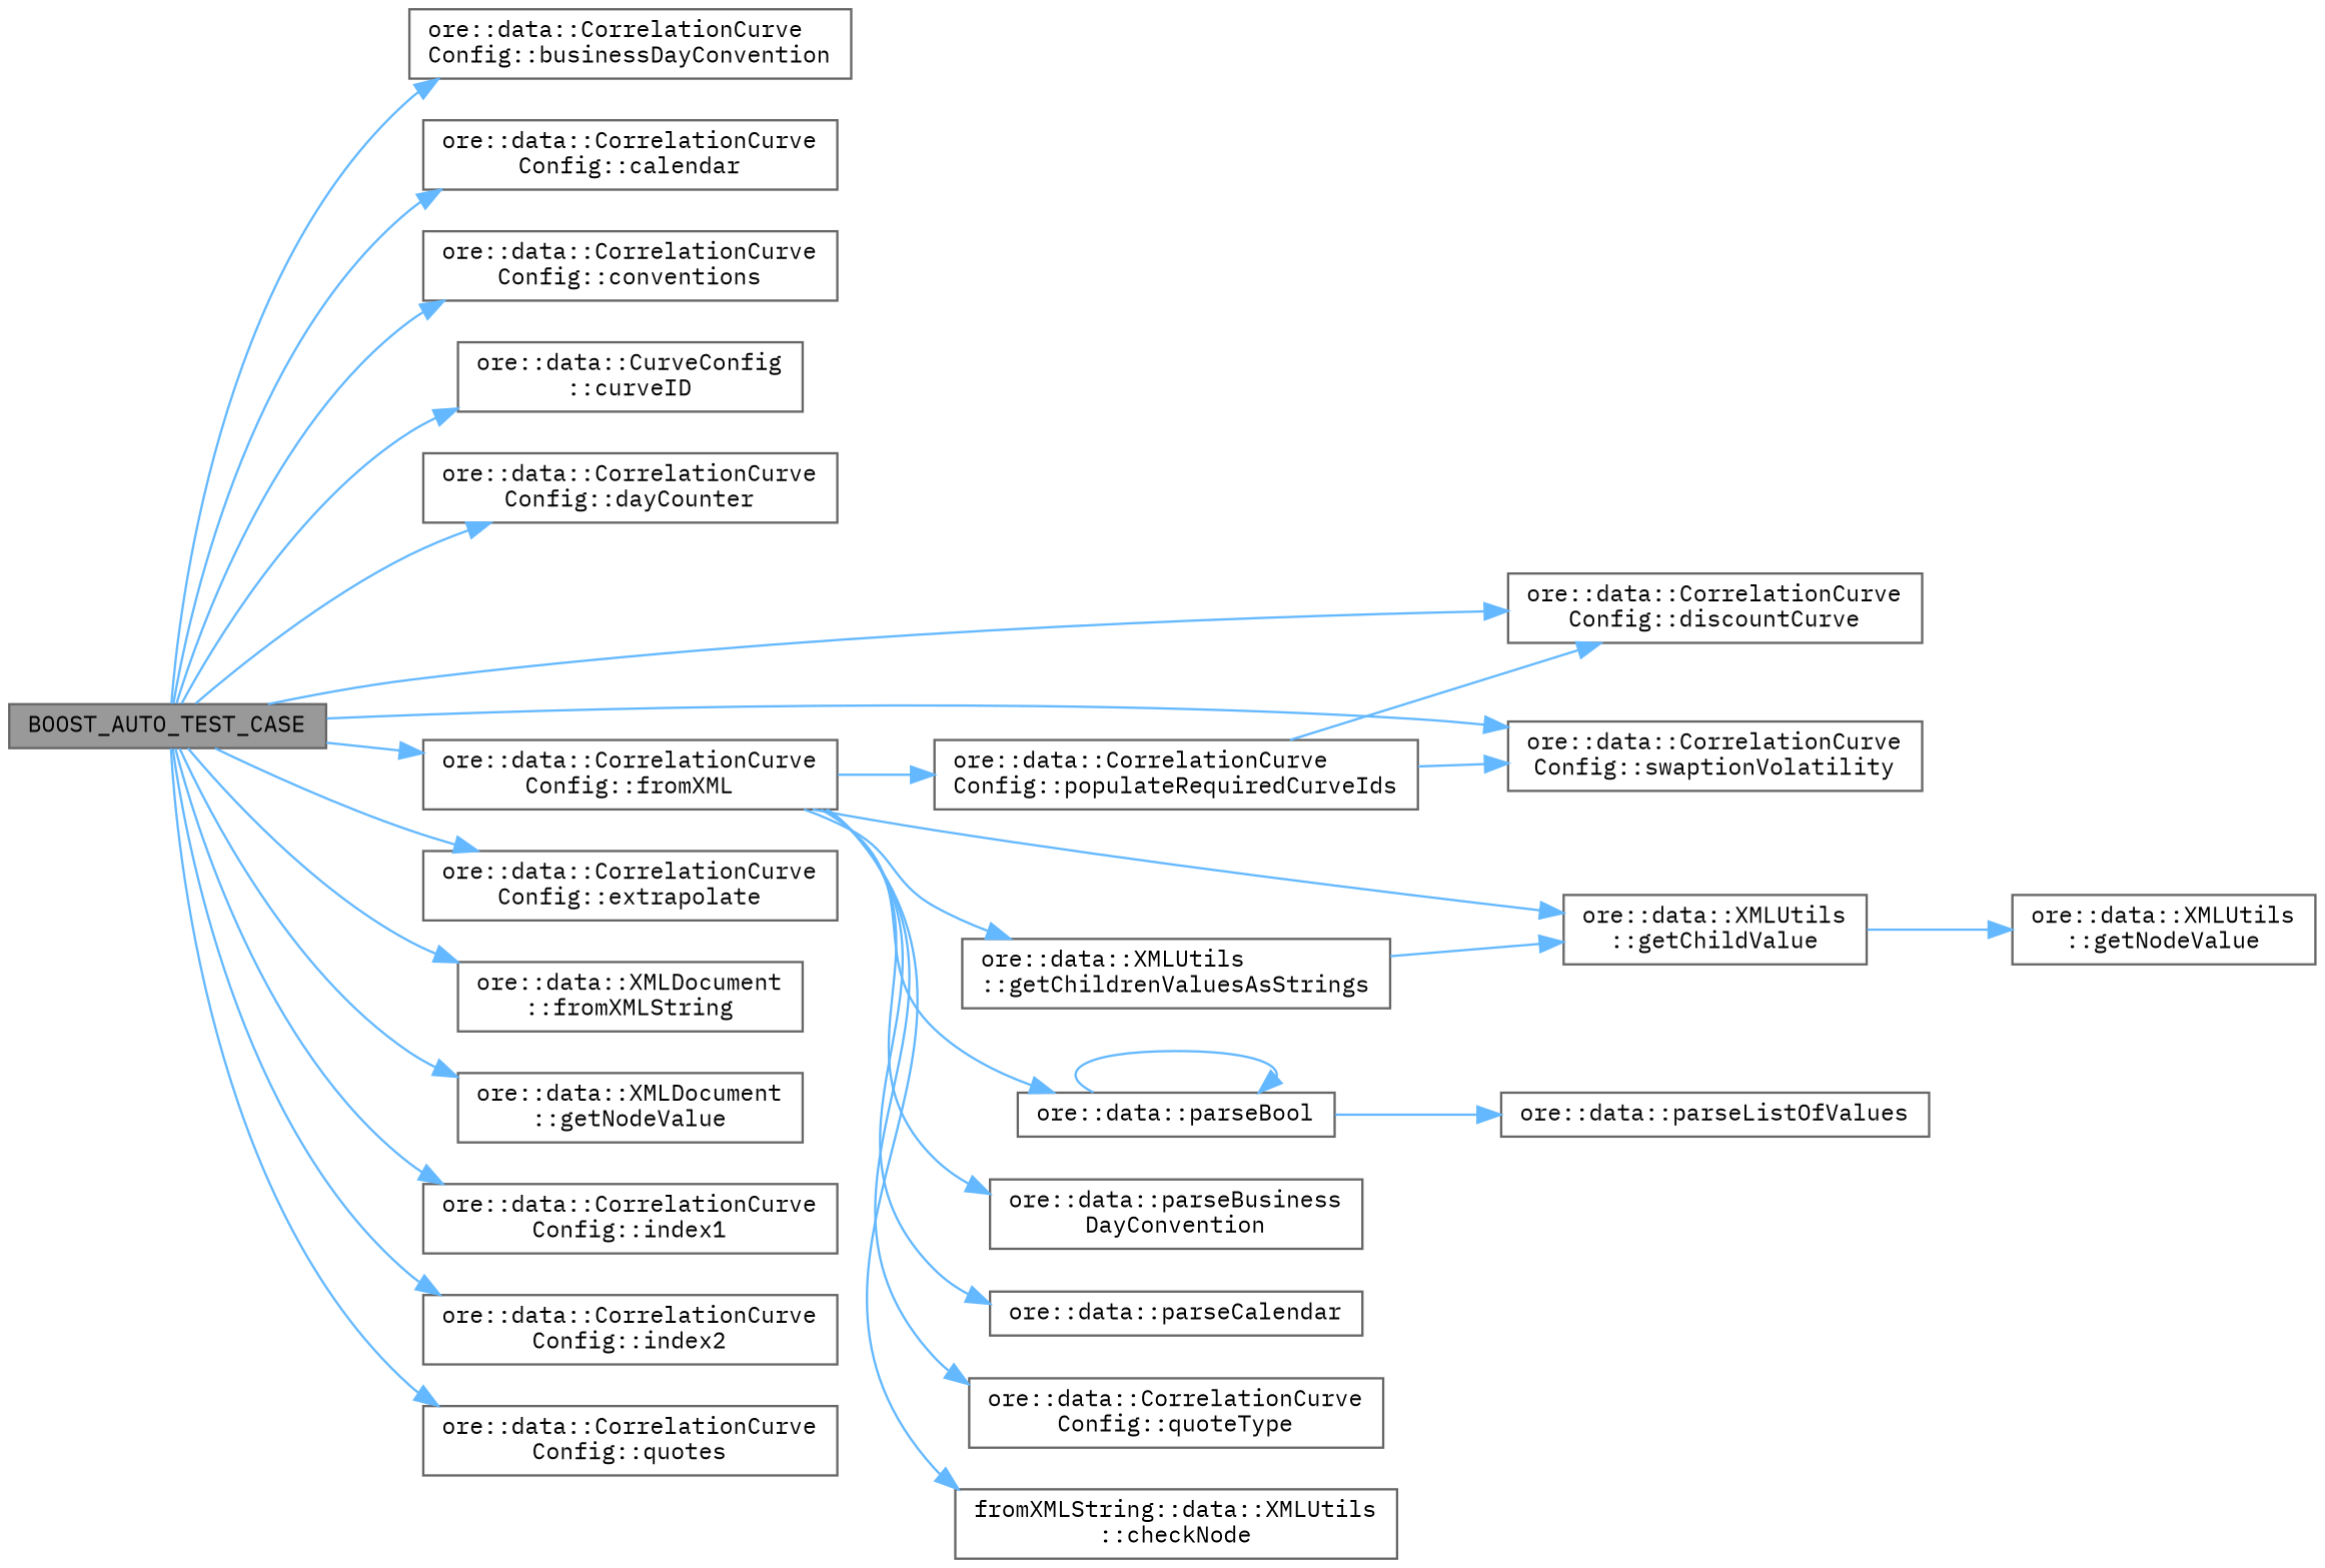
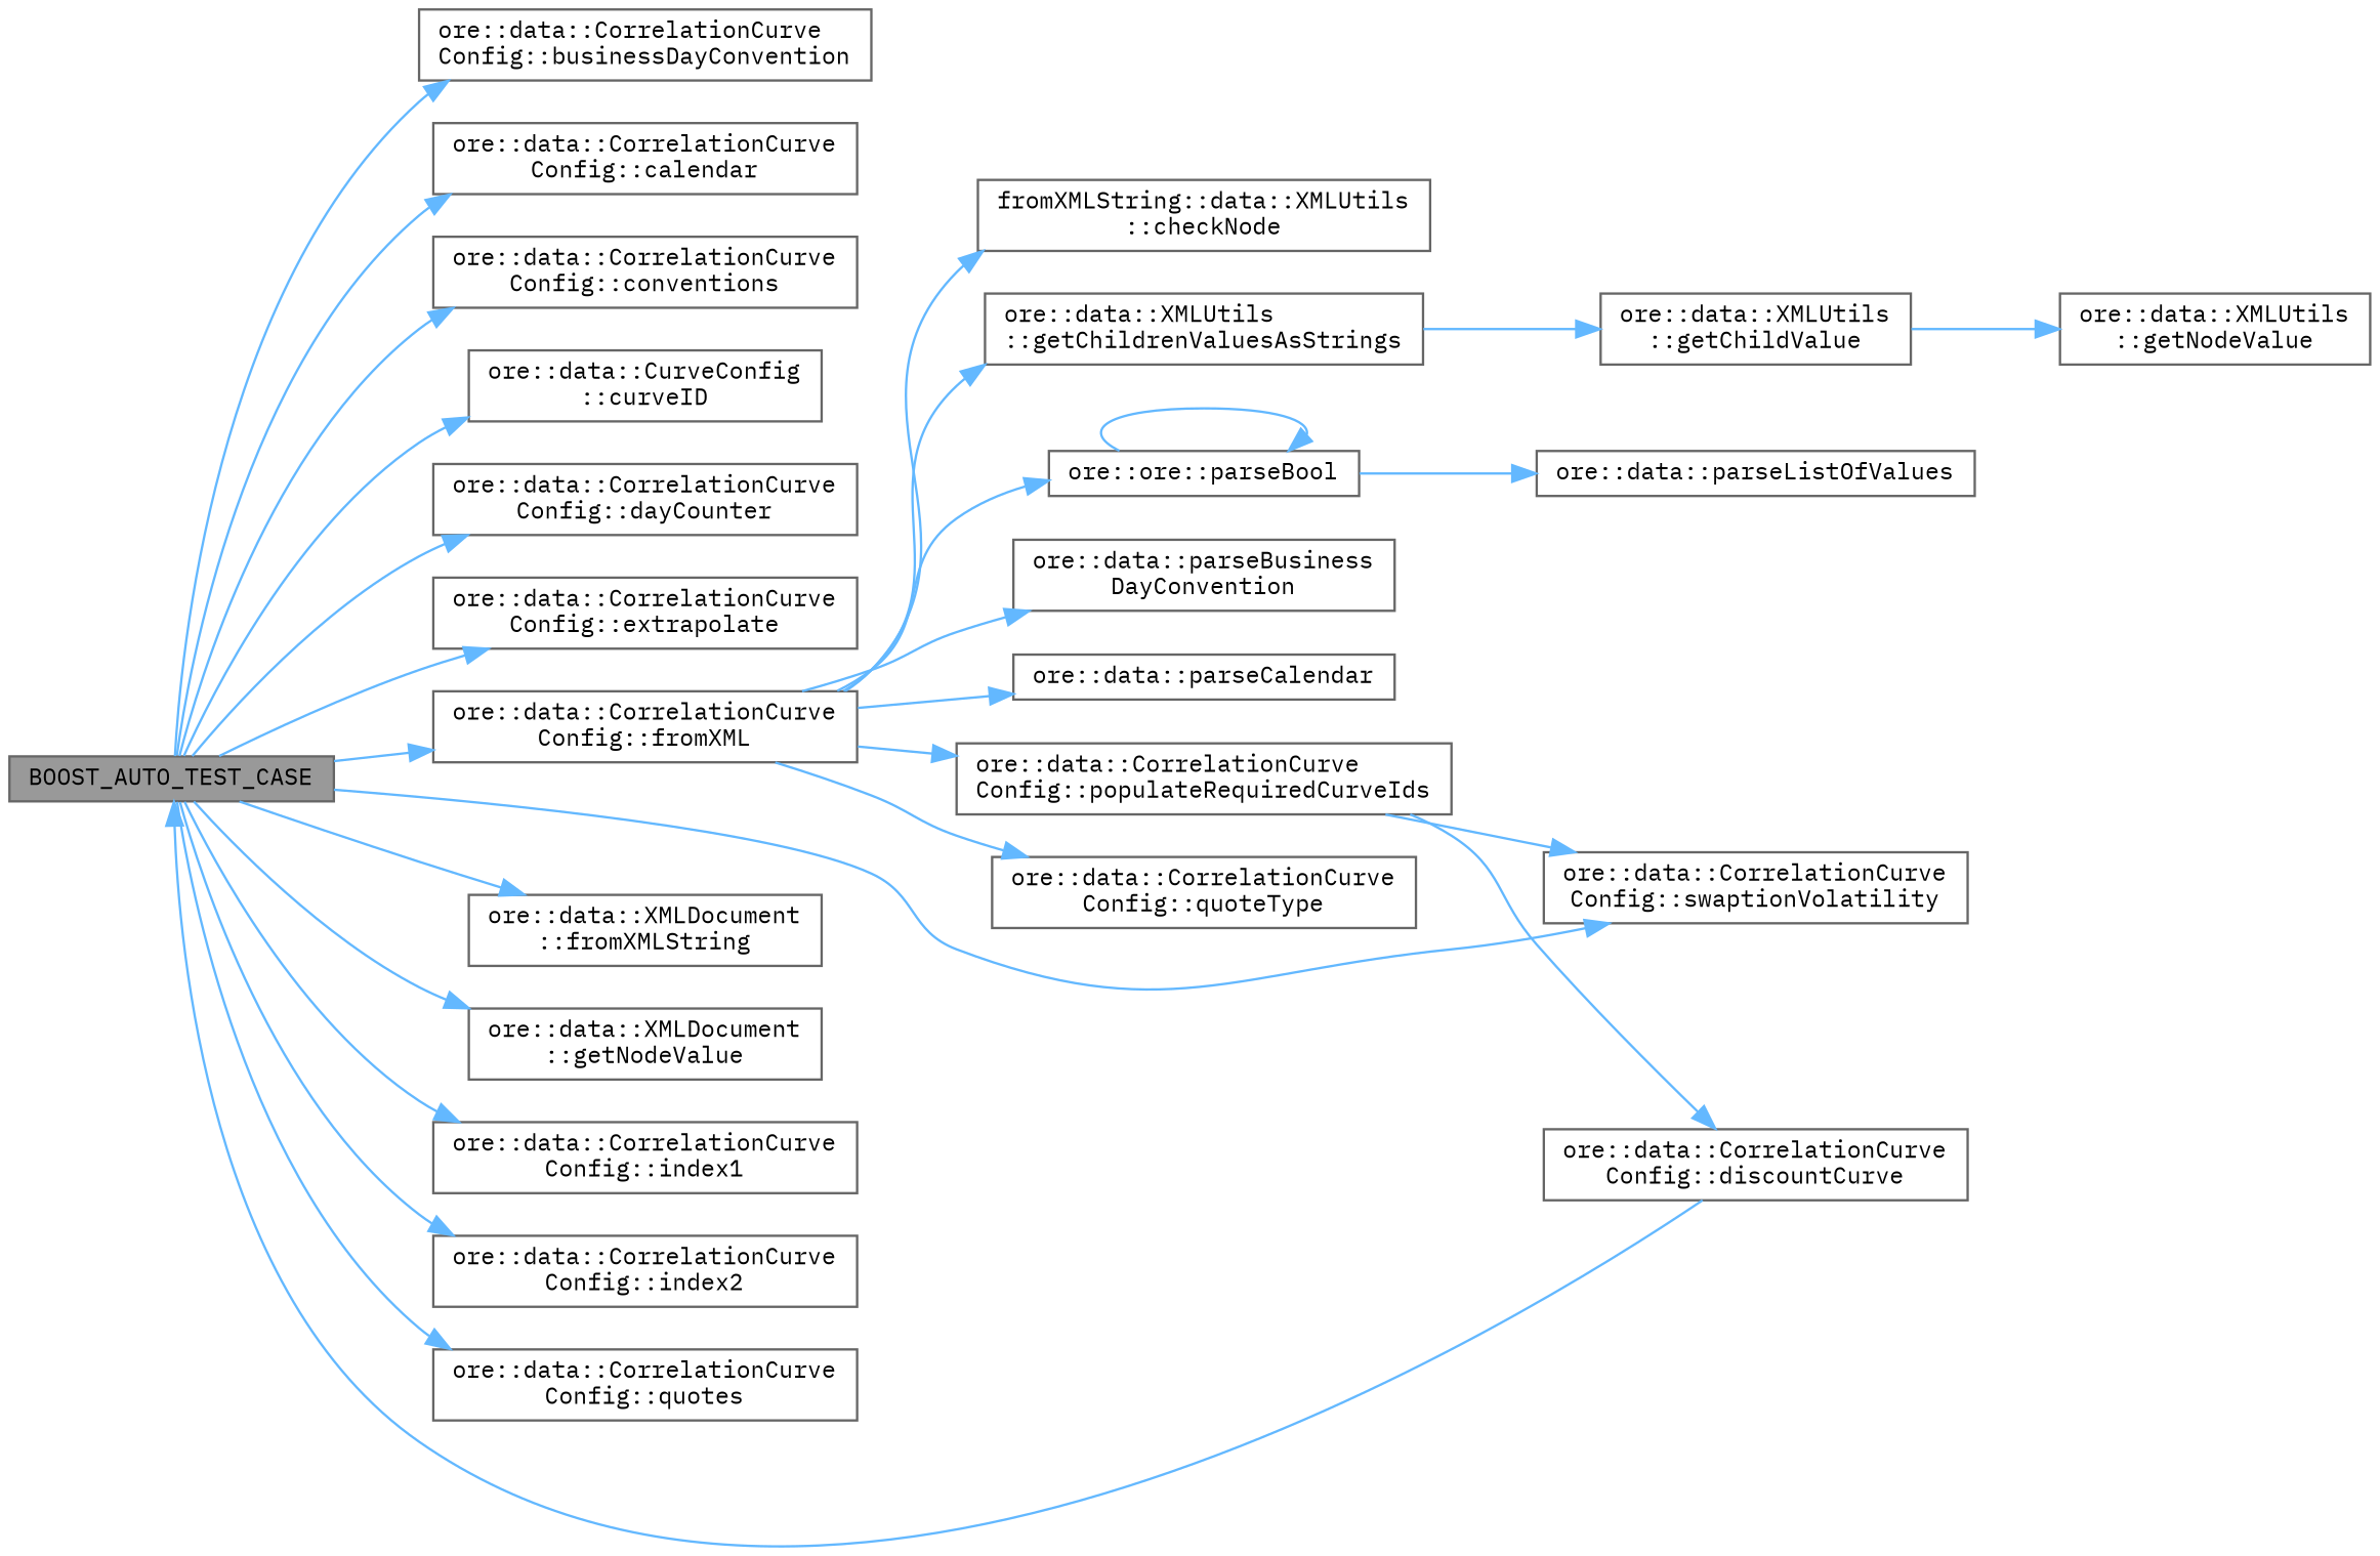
  digraph {
    fontname="IBM Plex Mono"
    rankdir=LR
    node [color=grey40 fillcolor=white fontname="IBM Plex Mono" fontsize=10 shape=box style=filled]
    edge [color=steelblue1 fontname="IBM Plex Mono" fontsize=10 labelfontname=Helvetica labelfontsize=10 style=solid]
    n1 [color=gray40 fillcolor=grey60 fontcolor=black height=0.2 label=BOOST_AUTO_TEST_CASE width=0.4]
    n2 [height=0.2 label="ore::data::CorrelationCurve\lConfig::businessDayConvention" width=0.4]
    n3 [height=0.2 label="ore::data::CorrelationCurve\lConfig::calendar" width=0.4]
    n4 [height=0.2 label="ore::data::CorrelationCurve\lConfig::conventions" width=0.4]
    n5 [height=0.2 label="ore::data::CurveConfig\l::curveID" width=0.4]
    n6 [height=0.2 label="ore::data::CorrelationCurve\lConfig::dayCounter" width=0.4]
    n7 [height=0.2 label="ore::data::CorrelationCurve\lConfig::discountCurve" width=0.4]
    n8 [height=0.2 label="ore::data::CorrelationCurve\lConfig::extrapolate" width=0.4]
    n9 [height=0.2 label="ore::data::CorrelationCurve\lConfig::fromXML" width=0.4]
    n10 [height=0.2 label="ore::data::CorrelationCurve\lConfig::swaptionVolatility" width=0.4]
    n11 [height=0.2 label="ore::data::XMLDocument\l::fromXMLString" width=0.4]
    n12 [height=0.2 label="ore::data::XMLDocument\l::getNodeValue" width=0.4]
    n13 [height=0.2 label="ore::data::CorrelationCurve\lConfig::index1" width=0.4]
    n14 [height=0.2 label="ore::data::CorrelationCurve\lConfig::index2" width=0.4]
    n15 [height=0.2 label="ore::data::CorrelationCurve\lConfig::quotes" width=0.4]
    n16 [height=0.2 label="fromXMLString::data::XMLUtils\l::checkNode" width=0.4]
    n17 [height=0.2 label="ore::data::XMLUtils\l::getChildrenValuesAsStrings" width=0.4]
    n18 [height=0.2 label="ore::data::XMLUtils\l::getChildValue" width=0.4]
-   n19 [height=0.2 label="ore::data::parseBool" width=0.4]
+   n19 [height=0.2 label="ore::ore::parseBool" width=0.4]
    n20 [height=0.2 label="ore::data::parseBusiness\lDayConvention" width=0.4]
    n21 [height=0.2 label="ore::data::parseCalendar" width=0.4]
    n22 [height=0.2 label="ore::data::CorrelationCurve\lConfig::populateRequiredCurveIds" width=0.4]
    n23 [height=0.2 label="ore::data::CorrelationCurve\lConfig::quoteType" width=0.4]
    n24 [height=0.2 label="ore::data::XMLUtils\l::getNodeValue" width=0.4]
    n25 [height=0.2 label="ore::data::parseListOfValues" width=0.4]
    n1 -> n2
    n1 -> n3
    n1 -> n4
    n1 -> n5
    n1 -> n6
-   n1 -> n7
+   n7 -> n1
    n1 -> n8
    n1 -> n9
    n1 -> n10
    n1 -> n11
    n1 -> n12
    n1 -> n13
    n1 -> n14
    n1 -> n15
    n9 -> n16
    n9 -> n17
-   n9 -> n18
    n9 -> n19
    n9 -> n20
    n9 -> n21
    n9 -> n22
    n9 -> n23
    n17 -> n18
    n18 -> n24
    n19 -> n19
    n19 -> n25
    n22 -> n7
    n22 -> n10
  }
